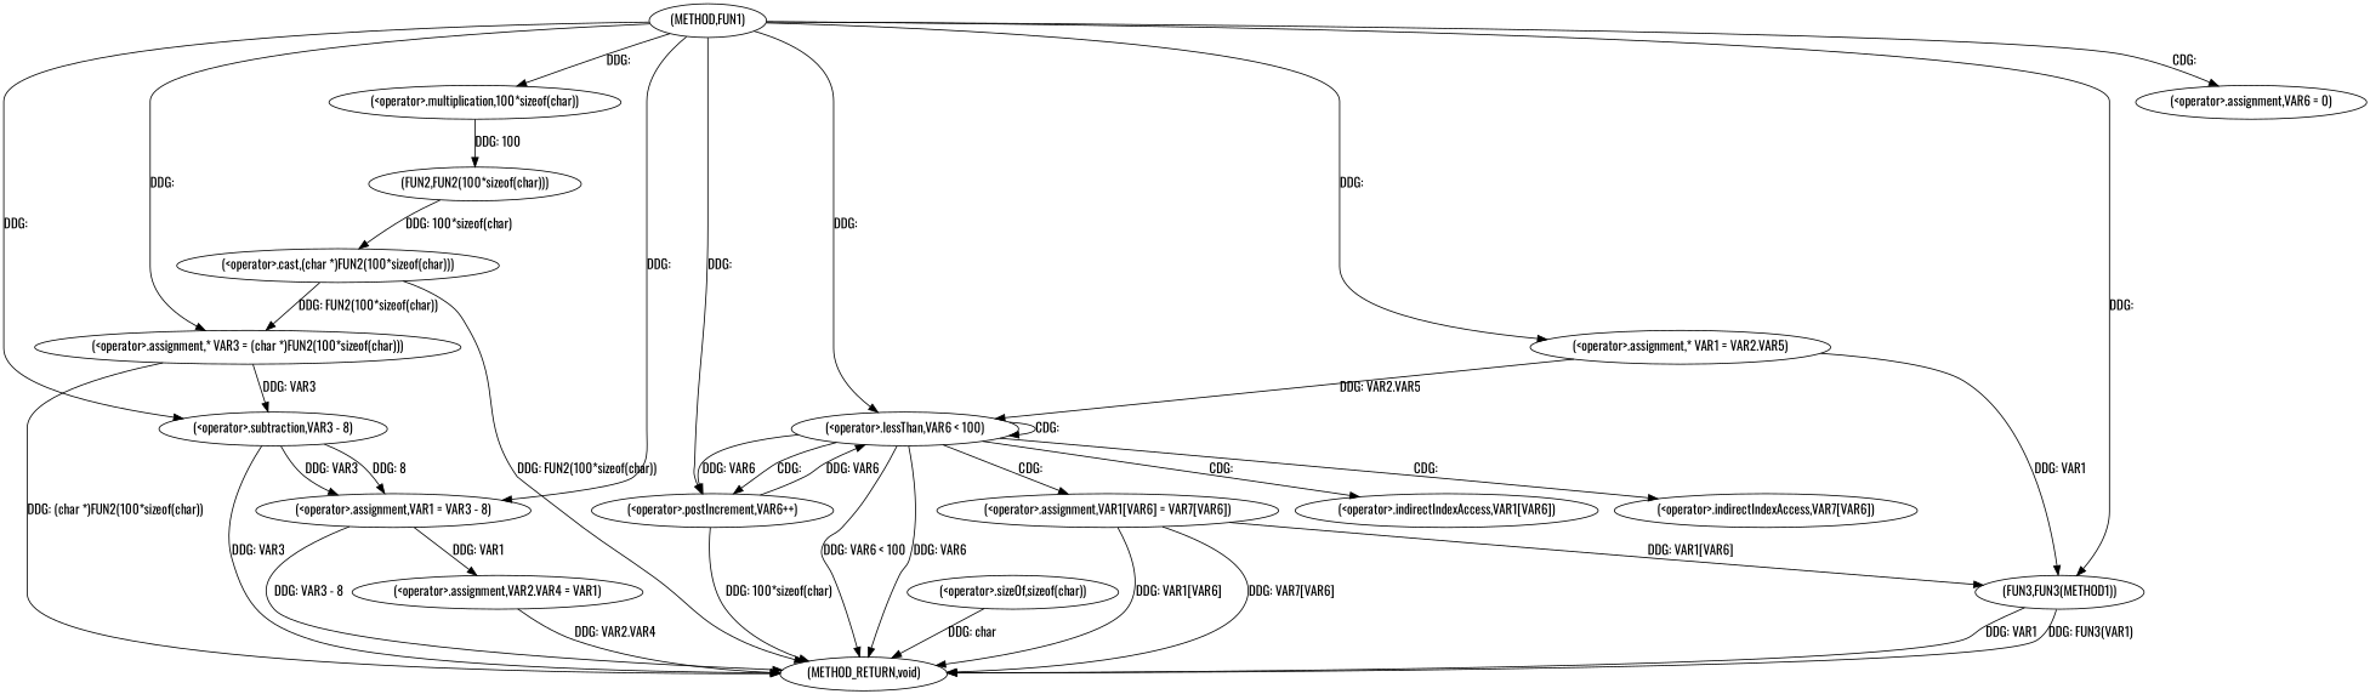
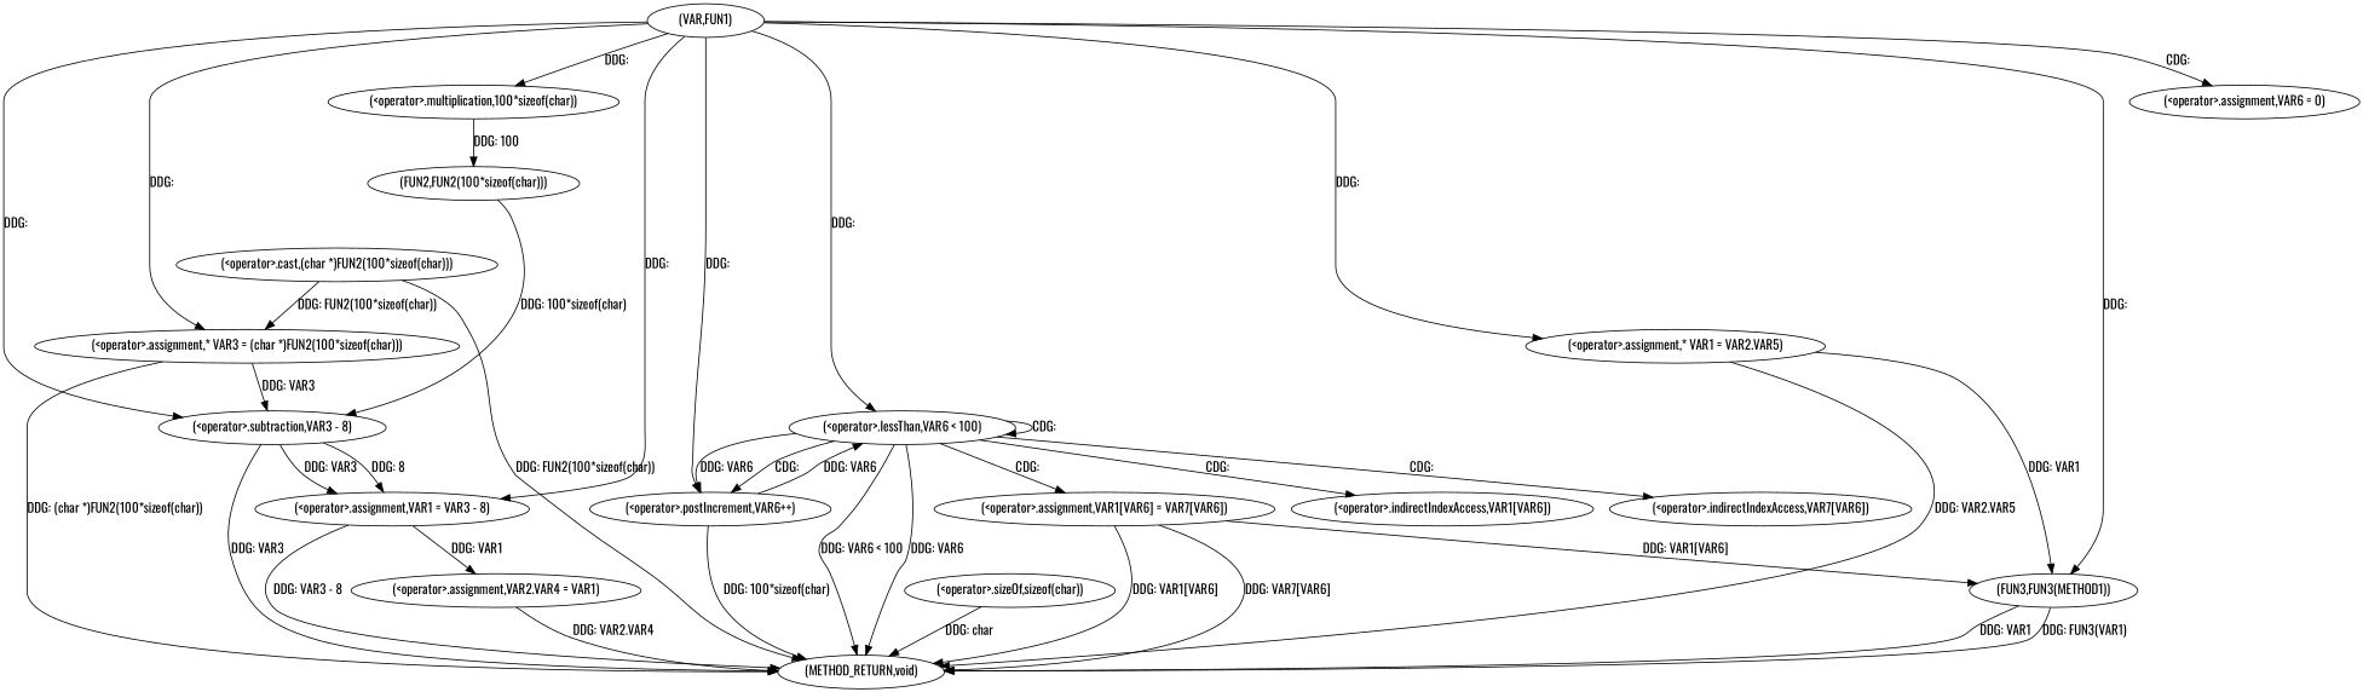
  digraph {
    fontname=Oswald
    node [fontname=Oswald]
    edge [fontname=Oswald]
-   n1 [label="(METHOD,FUN1)"]
+   n1 [label="(VAR,FUN1)"]
    n2 [label="(<operator>.assignment,* VAR3 = (char *)FUN2(100*sizeof(char)))"]
    n3 [label="(<operator>.multiplication,100*sizeof(char))"]
    n4 [label="(<operator>.assignment,VAR1 = VAR3 - 8)"]
    n5 [label="(<operator>.subtraction,VAR3 - 8)"]
    n6 [label="(<operator>.assignment,* VAR1 = VAR2.VAR5)"]
    n7 [label="(<operator>.assignment,VAR6 = 0)"]
    n8 [label="(<operator>.lessThan,VAR6 < 100)"]
    n9 [label="(<operator>.postIncrement,VAR6++)"]
    n10 [label="(FUN3,FUN3(METHOD1))"]
    n11 [label="(METHOD_RETURN,void)"]
    n12 [label="(FUN2,FUN2(100*sizeof(char)))"]
    n13 [label="(<operator>.sizeOf,sizeof(char))"]
    n14 [label="(<operator>.assignment,VAR2.VAR4 = VAR1)"]
    n15 [label="(<operator>.assignment,VAR1[VAR6] = VAR7[VAR6])"]
    n16 [label="(<operator>.indirectIndexAccess,VAR1[VAR6])"]
    n17 [label="(<operator>.indirectIndexAccess,VAR7[VAR6])"]
    n18 [label="(<operator>.cast,(char *)FUN2(100*sizeof(char)))"]
    n1 -> n2 [label="DDG: "]
    n1 -> n3 [label="DDG: "]
    n1 -> n4 [label="DDG: "]
    n1 -> n5 [label="DDG: "]
    n1 -> n6 [label="DDG: "]
    n1 -> n7 [label="CDG: "]
    n1 -> n8 [label="DDG: "]
    n1 -> n9 [label="DDG: "]
    n1 -> n10 [label="DDG: "]
    n2 -> n5 [label="DDG: VAR3"]
    n2 -> n11 [label="DDG: (char *)FUN2(100*sizeof(char))"]
    n3 -> n12 [label="DDG: 100"]
    n4 -> n11 [label="DDG: VAR3 - 8"]
    n4 -> n14 [label="DDG: VAR1"]
    n5 -> n4 [label="DDG: VAR3"]
    n5 -> n4 [label="DDG: 8"]
    n5 -> n11 [label="DDG: VAR3"]
    n6 -> n10 [label="DDG: VAR1"]
-   n6 -> n8 [label="DDG: VAR2.VAR5"]
+   n6 -> n11 [label="DDG: VAR2.VAR5"]
    n8 -> n8 [label="CDG: "]
    n8 -> n9 [label="DDG: VAR6"]
    n8 -> n9 [label="CDG: "]
    n8 -> n11 [label="DDG: VAR6"]
    n8 -> n11 [label="DDG: VAR6 < 100"]
    n8 -> n15 [label="CDG: "]
    n8 -> n16 [label="CDG: "]
    n8 -> n17 [label="CDG: "]
    n9 -> n8 [label="DDG: VAR6"]
    n9 -> n11 [label="DDG: 100*sizeof(char)"]
    n10 -> n11 [label="DDG: VAR1"]
    n10 -> n11 [label="DDG: FUN3(VAR1)"]
-   n12 -> n18 [label="DDG: 100*sizeof(char)"]
+   n12 -> n5 [label="DDG: 100*sizeof(char)"]
    n13 -> n11 [label="DDG: char"]
    n14 -> n11 [label="DDG: VAR2.VAR4"]
    n15 -> n10 [label="DDG: VAR1[VAR6]"]
    n15 -> n11 [label="DDG: VAR7[VAR6]"]
    n15 -> n11 [label="DDG: VAR1[VAR6]"]
    n18 -> n2 [label="DDG: FUN2(100*sizeof(char))"]
    n18 -> n11 [label="DDG: FUN2(100*sizeof(char))"]
  }
